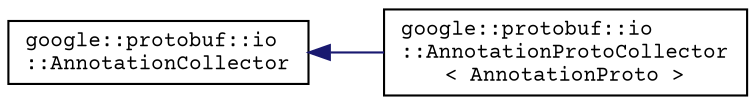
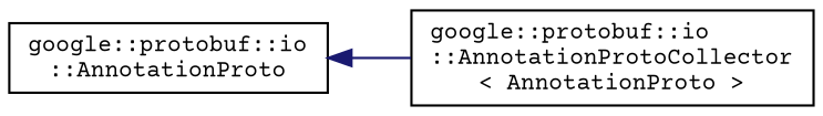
  digraph {
    rankdir=LR
    fontname="Courier Prime"
    node [color=black fillcolor=white fontname="Courier Prime" fontsize=10 shape=record style=filled]
-   n1 [height=0.2 label="google::protobuf::io\l::AnnotationCollector" width=0.4]
+   n1 [height=0.2 label="google::protobuf::io\l::AnnotationProto" width=0.4]
    n2 [height=0.2 label="google::protobuf::io\l::AnnotationProtoCollector\l\< AnnotationProto \>" width=0.4]
    n1 -> n2 [color=midnightblue dir=back fontname="Courier Prime" fontsize=10 labelfontname=Helvetica labelfontsize=10 style=solid]
  }
